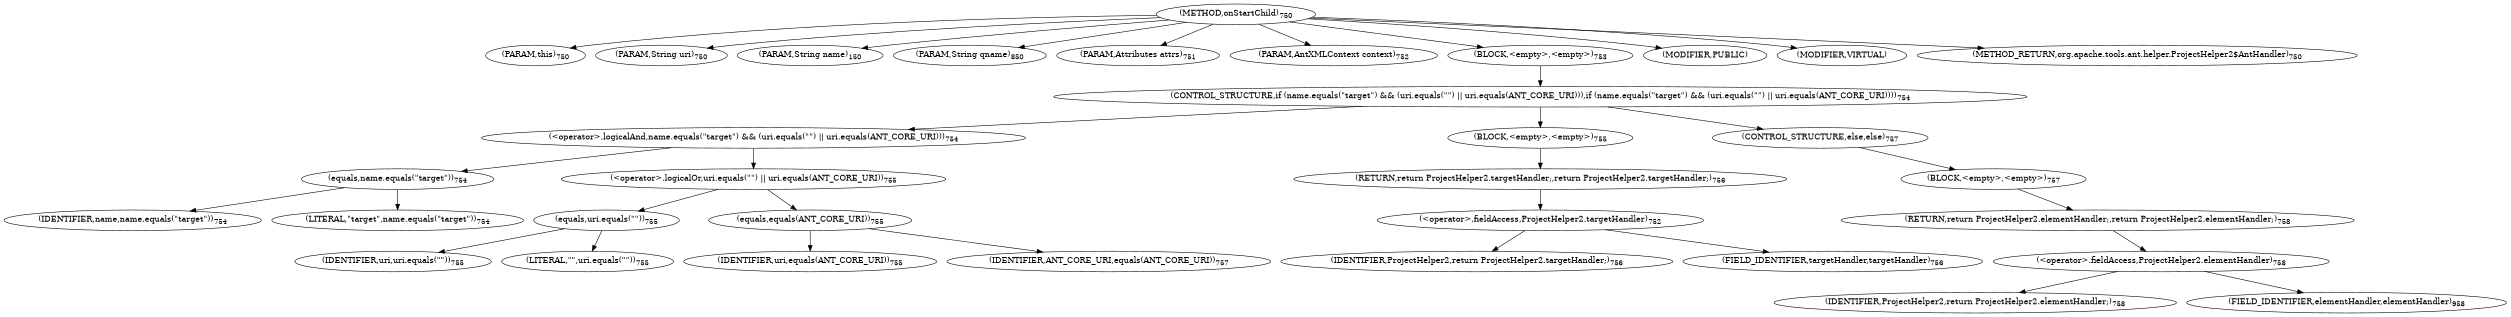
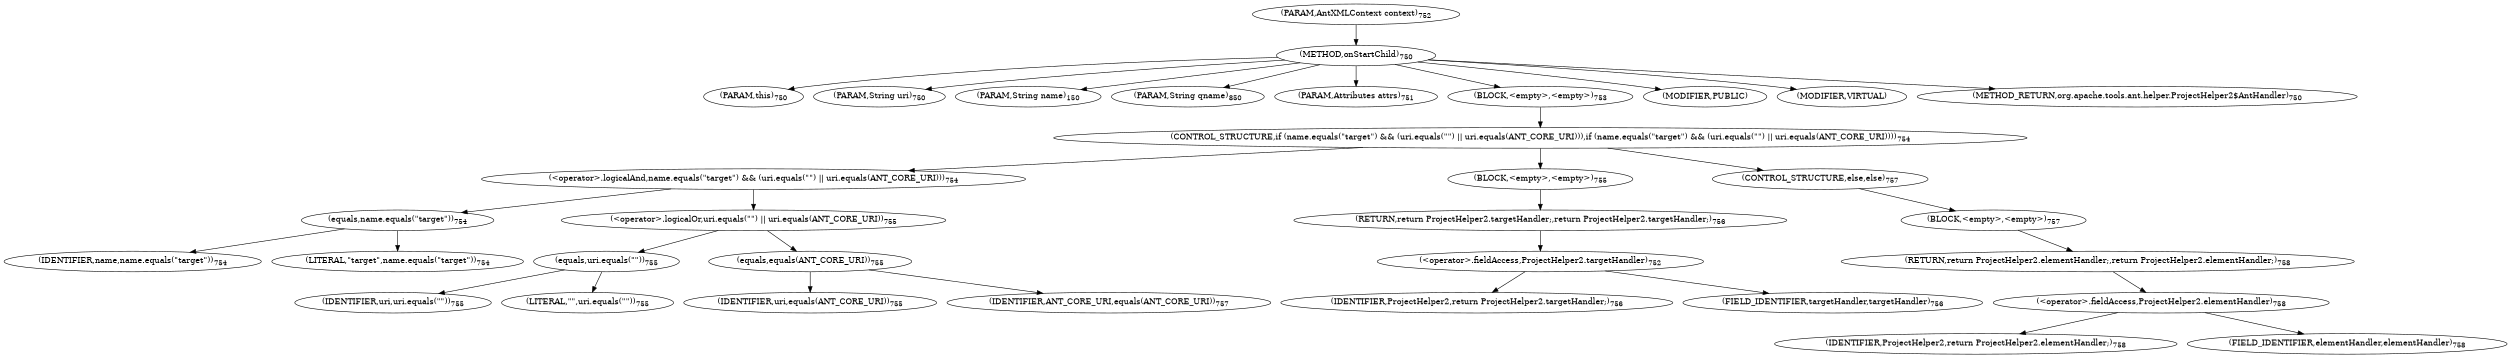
  digraph {
    n1 [label=<(METHOD,onStartChild)<SUB>750</SUB>>]
    n2 [label=<(PARAM,this)<SUB>750</SUB>>]
    n3 [label=<(PARAM,String uri)<SUB>750</SUB>>]
    n4 [label=<(PARAM,String name)<SUB>150</SUB>>]
    n5 [label=<(PARAM,String qname)<SUB>850</SUB>>]
    n6 [label=<(PARAM,Attributes attrs)<SUB>751</SUB>>]
    n7 [label=<(PARAM,AntXMLContext context)<SUB>752</SUB>>]
    n8 [label=<(BLOCK,&lt;empty&gt;,&lt;empty&gt;)<SUB>753</SUB>>]
    n9 [label=<(MODIFIER,PUBLIC)>]
    n10 [label=<(MODIFIER,VIRTUAL)>]
    n11 [label=<(METHOD_RETURN,org.apache.tools.ant.helper.ProjectHelper2$AntHandler)<SUB>750</SUB>>]
    n12 [label=<(CONTROL_STRUCTURE,if (name.equals(&quot;target&quot;) &amp;&amp; (uri.equals(&quot;&quot;) || uri.equals(ANT_CORE_URI))),if (name.equals(&quot;target&quot;) &amp;&amp; (uri.equals(&quot;&quot;) || uri.equals(ANT_CORE_URI))))<SUB>754</SUB>>]
    n13 [label=<(&lt;operator&gt;.logicalAnd,name.equals(&quot;target&quot;) &amp;&amp; (uri.equals(&quot;&quot;) || uri.equals(ANT_CORE_URI)))<SUB>754</SUB>>]
    n14 [label=<(BLOCK,&lt;empty&gt;,&lt;empty&gt;)<SUB>755</SUB>>]
    n15 [label=<(CONTROL_STRUCTURE,else,else)<SUB>757</SUB>>]
    n16 [label=<(equals,name.equals(&quot;target&quot;))<SUB>754</SUB>>]
    n17 [label=<(&lt;operator&gt;.logicalOr,uri.equals(&quot;&quot;) || uri.equals(ANT_CORE_URI))<SUB>755</SUB>>]
    n18 [label=<(RETURN,return ProjectHelper2.targetHandler;,return ProjectHelper2.targetHandler;)<SUB>756</SUB>>]
    n19 [label=<(BLOCK,&lt;empty&gt;,&lt;empty&gt;)<SUB>757</SUB>>]
    n20 [label=<(IDENTIFIER,name,name.equals(&quot;target&quot;))<SUB>754</SUB>>]
    n21 [label=<(LITERAL,&quot;target&quot;,name.equals(&quot;target&quot;))<SUB>754</SUB>>]
    n22 [label=<(equals,uri.equals(&quot;&quot;))<SUB>755</SUB>>]
    n23 [label=<(equals,equals(ANT_CORE_URI))<SUB>755</SUB>>]
    n24 [label=<(IDENTIFIER,uri,uri.equals(&quot;&quot;))<SUB>755</SUB>>]
    n25 [label=<(LITERAL,&quot;&quot;,uri.equals(&quot;&quot;))<SUB>755</SUB>>]
    n26 [label=<(IDENTIFIER,uri,equals(ANT_CORE_URI))<SUB>755</SUB>>]
    n27 [label=<(IDENTIFIER,ANT_CORE_URI,equals(ANT_CORE_URI))<SUB>757</SUB>>]
    n28 [label=<(&lt;operator&gt;.fieldAccess,ProjectHelper2.targetHandler)<SUB>752</SUB>>]
    n29 [label=<(IDENTIFIER,ProjectHelper2,return ProjectHelper2.targetHandler;)<SUB>756</SUB>>]
    n30 [label=<(FIELD_IDENTIFIER,targetHandler,targetHandler)<SUB>756</SUB>>]
    n31 [label=<(RETURN,return ProjectHelper2.elementHandler;,return ProjectHelper2.elementHandler;)<SUB>758</SUB>>]
    n32 [label=<(&lt;operator&gt;.fieldAccess,ProjectHelper2.elementHandler)<SUB>758</SUB>>]
    n33 [label=<(IDENTIFIER,ProjectHelper2,return ProjectHelper2.elementHandler;)<SUB>758</SUB>>]
-   n34 [label=<(FIELD_IDENTIFIER,elementHandler,elementHandler)<SUB>958</SUB>>]
+   n34 [label=<(FIELD_IDENTIFIER,elementHandler,elementHandler)<SUB>758</SUB>>]
    n1 -> n2
    n1 -> n3
    n1 -> n4
    n1 -> n5
    n1 -> n6
-   n1 -> n7
+   n7 -> n1
    n1 -> n8
    n1 -> n9
    n1 -> n10
    n1 -> n11
    n8 -> n12
    n12 -> n13
    n12 -> n14
    n12 -> n15
    n13 -> n16
    n13 -> n17
    n14 -> n18
    n15 -> n19
    n16 -> n20
    n16 -> n21
    n17 -> n22
    n17 -> n23
    n18 -> n28
    n19 -> n31
    n22 -> n24
    n22 -> n25
    n23 -> n26
    n23 -> n27
    n28 -> n29
    n28 -> n30
    n31 -> n32
    n32 -> n33
    n32 -> n34
  }
